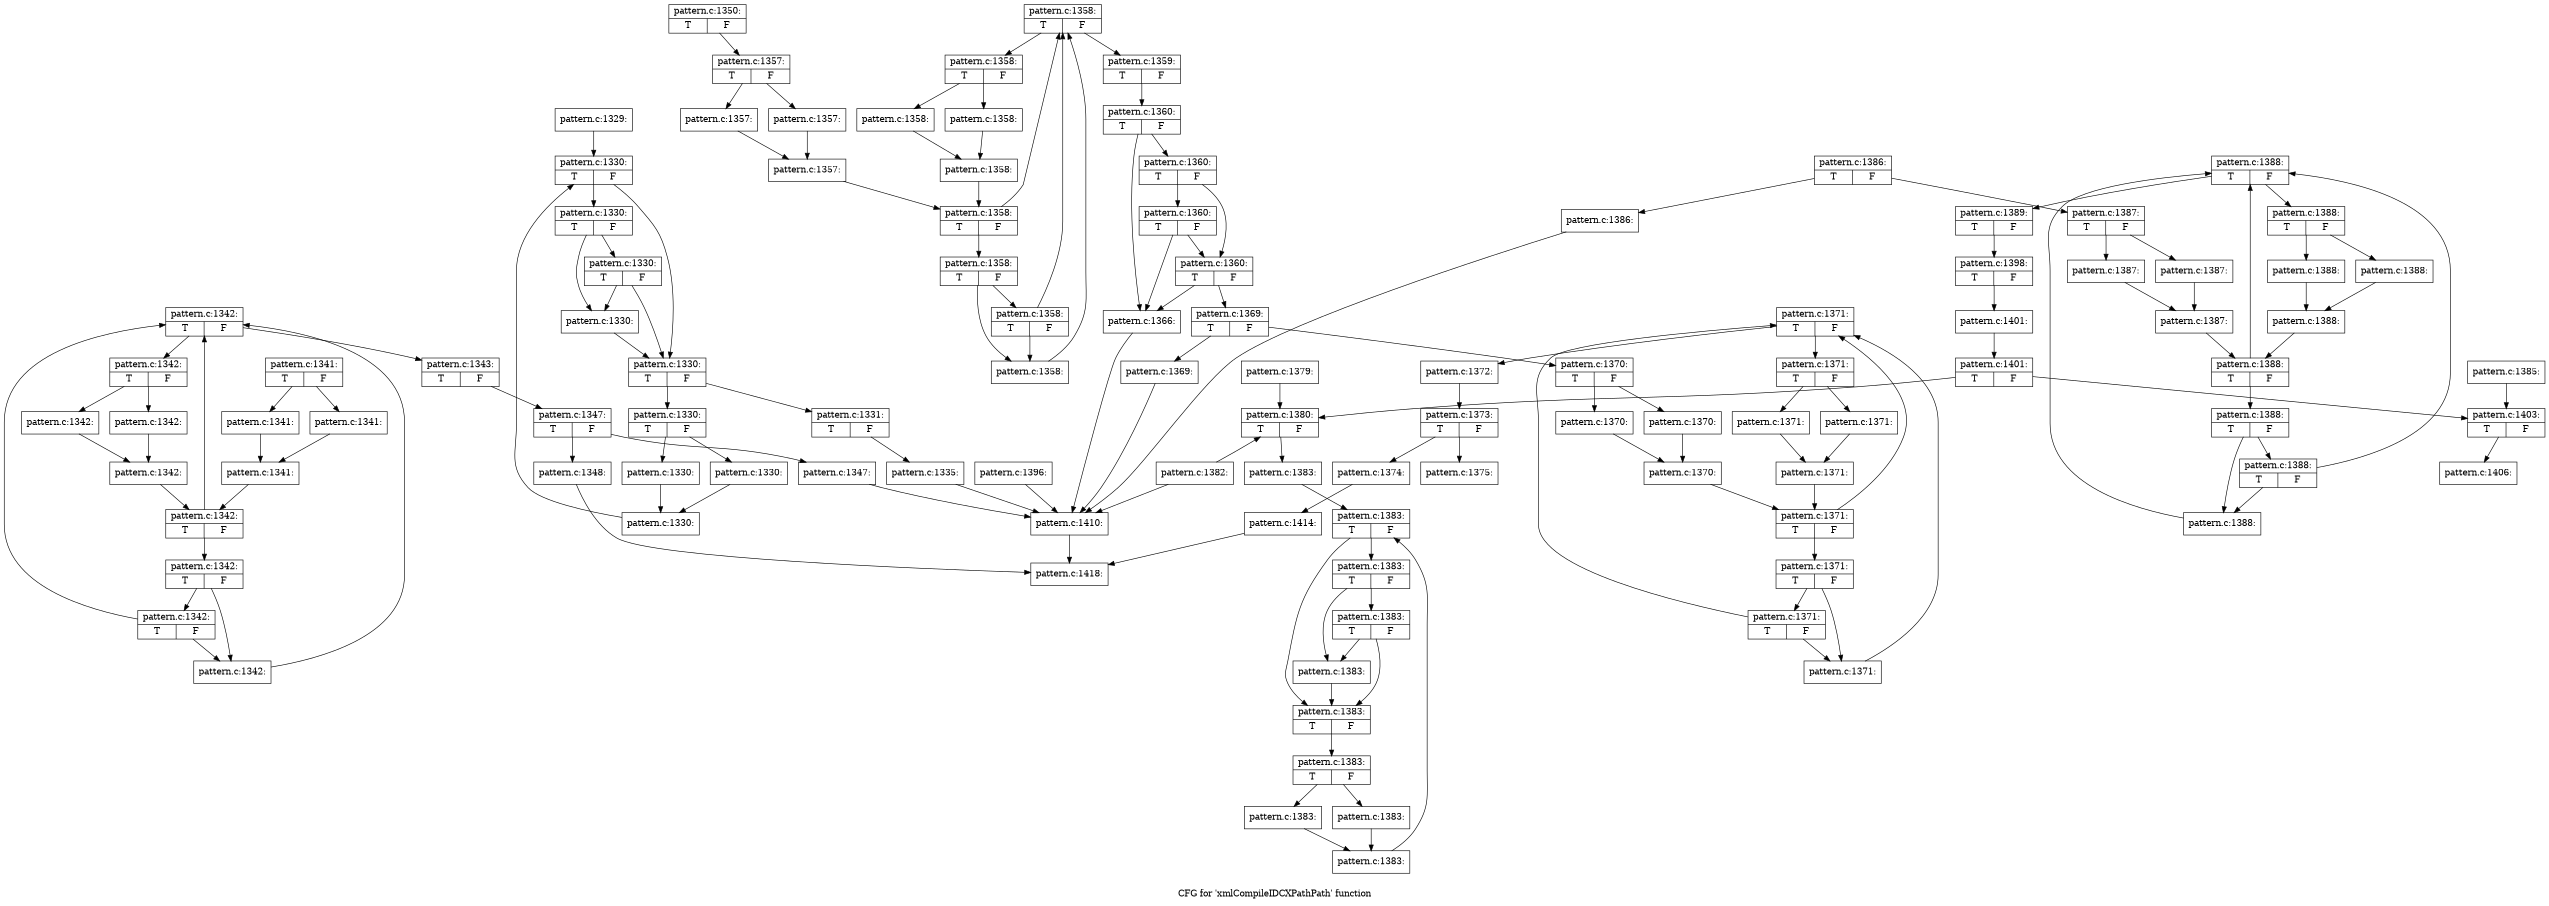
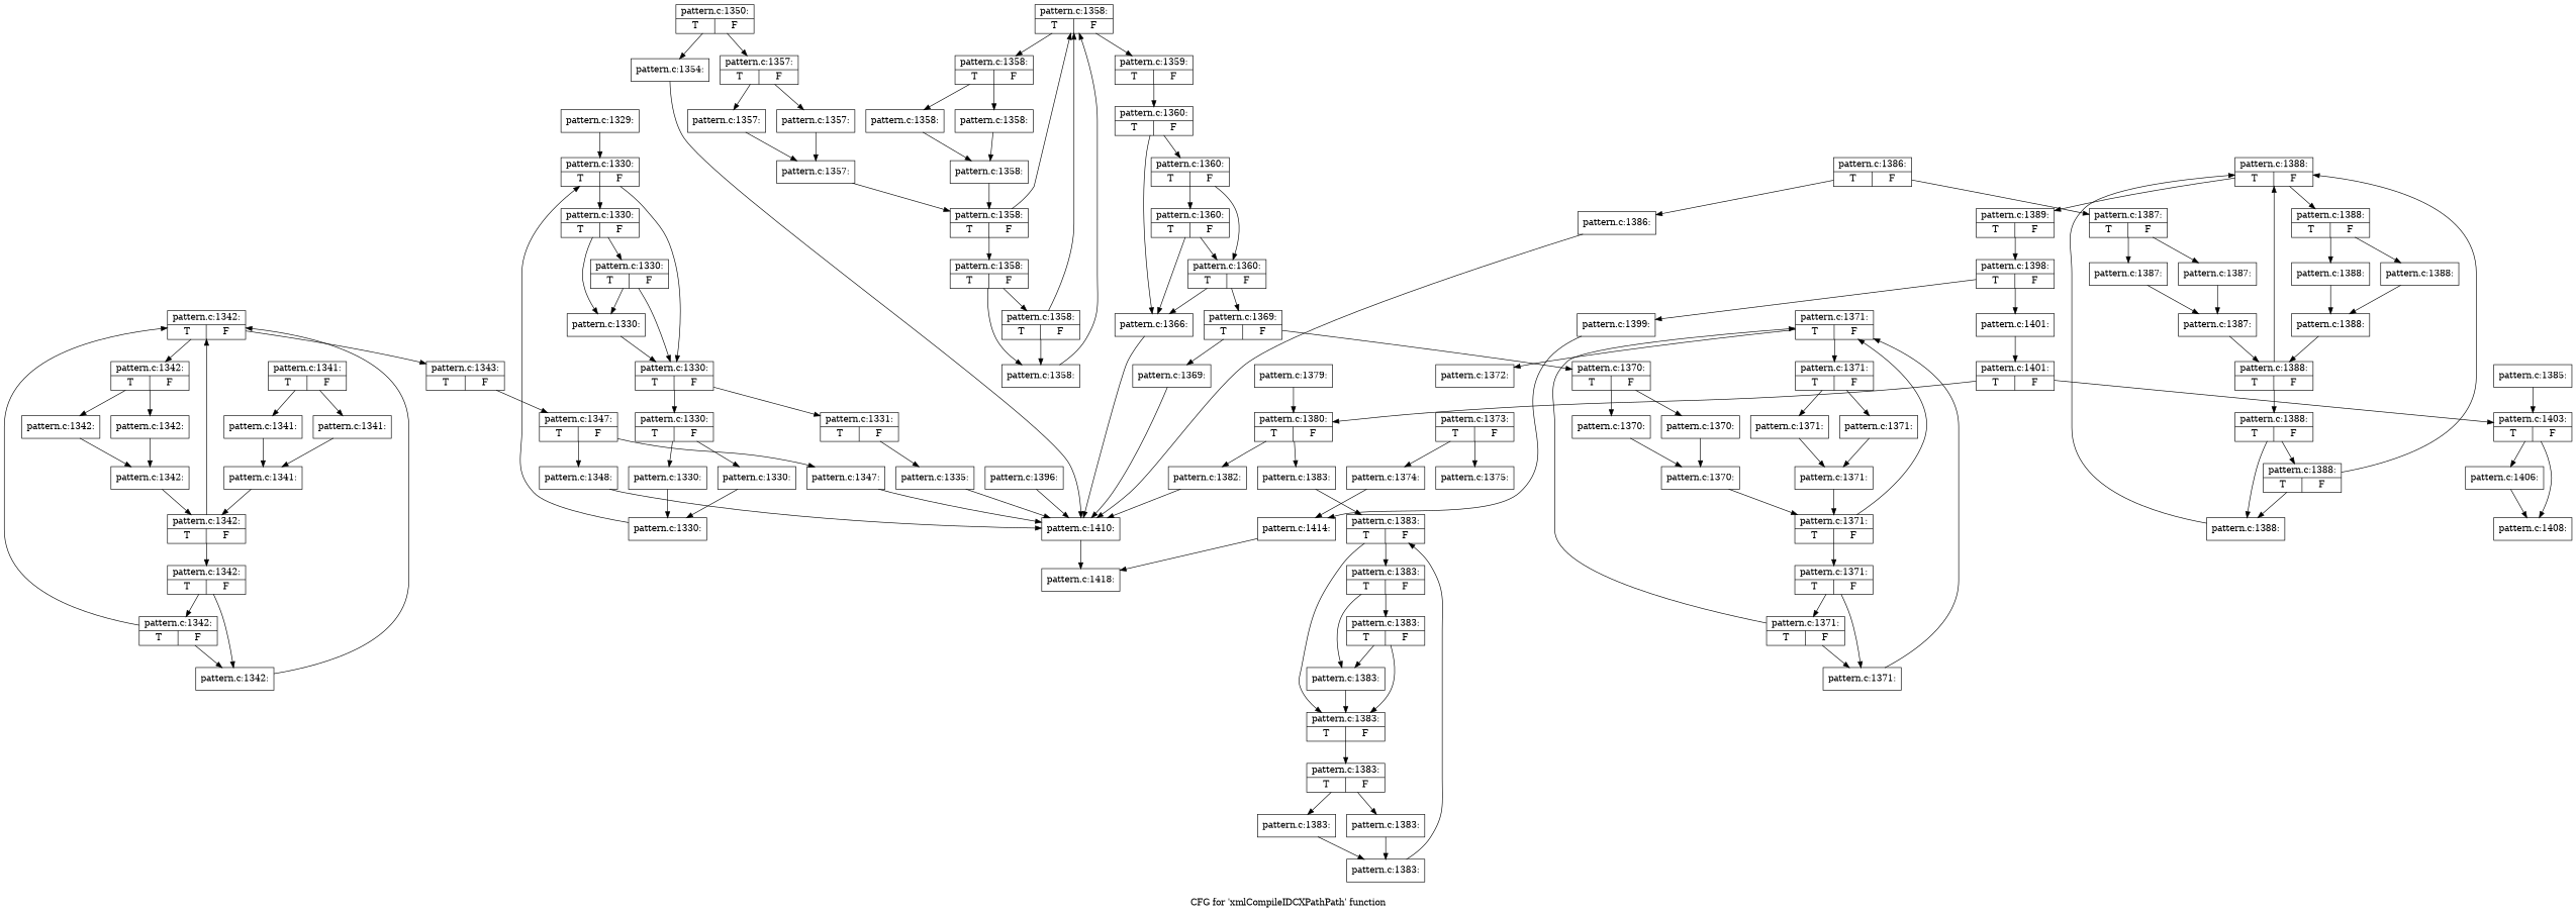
  digraph {
    label="CFG for 'xmlCompileIDCXPathPath' function"
    node [shape=record]
    n1 [label="{pattern.c:1329:}"]
    n2 [label="{pattern.c:1330:|{<s0>T|<s1>F}}"]
    n3 [label="{pattern.c:1330:|{<s0>T|<s1>F}}"]
    n4 [label="{pattern.c:1330:|{<s0>T|<s1>F}}"]
    n5 [label="{pattern.c:1330:|{<s0>T|<s1>F}}"]
    n6 [label="{pattern.c:1331:|{<s0>T|<s1>F}}"]
    n7 [label="{pattern.c:1330:|{<s0>T|<s1>F}}"]
    n8 [label="{pattern.c:1330:}"]
    n9 [label="{pattern.c:1330:}"]
    n10 [label="{pattern.c:1330:}"]
    n11 [label="{pattern.c:1335:}"]
    n12 [label="{pattern.c:1330:}"]
    n13 [label="{pattern.c:1410:}"]
    n14 [label="{pattern.c:1418:}"]
    n15 [label="{pattern.c:1341:|{<s0>T|<s1>F}}"]
    n16 [label="{pattern.c:1341:}"]
    n17 [label="{pattern.c:1341:}"]
    n18 [label="{pattern.c:1379:}"]
    n19 [label="{pattern.c:1380:|{<s0>T|<s1>F}}"]
    n20 [label="{pattern.c:1341:}"]
    n21 [label="{pattern.c:1382:}"]
    n22 [label="{pattern.c:1383:}"]
    n23 [label="{pattern.c:1342:|{<s0>T|<s1>F}}"]
    n24 [label="{pattern.c:1342:|{<s0>T|<s1>F}}"]
    n25 [label="{pattern.c:1342:|{<s0>T|<s1>F}}"]
    n26 [label="{pattern.c:1342:|{<s0>T|<s1>F}}"]
    n27 [label="{pattern.c:1343:|{<s0>T|<s1>F}}"]
    n28 [label="{pattern.c:1342:|{<s0>T|<s1>F}}"]
    n29 [label="{pattern.c:1342:}"]
    n30 [label="{pattern.c:1342:}"]
    n31 [label="{pattern.c:1342:}"]
    n32 [label="{pattern.c:1347:|{<s0>T|<s1>F}}"]
    n33 [label="{pattern.c:1342:}"]
    n34 [label="{pattern.c:1347:}"]
    n35 [label="{pattern.c:1348:}"]
    n36 [label="{pattern.c:1350:|{<s0>T|<s1>F}}"]
+   n37 [label="{pattern.c:1354:}"]
    n38 [label="{pattern.c:1357:|{<s0>T|<s1>F}}"]
    n39 [label="{pattern.c:1357:}"]
    n40 [label="{pattern.c:1357:}"]
    n41 [label="{pattern.c:1357:}"]
    n42 [label="{pattern.c:1358:|{<s0>T|<s1>F}}"]
    n43 [label="{pattern.c:1358:|{<s0>T|<s1>F}}"]
    n44 [label="{pattern.c:1358:|{<s0>T|<s1>F}}"]
    n45 [label="{pattern.c:1358:|{<s0>T|<s1>F}}"]
    n46 [label="{pattern.c:1359:|{<s0>T|<s1>F}}"]
    n47 [label="{pattern.c:1358:|{<s0>T|<s1>F}}"]
    n48 [label="{pattern.c:1358:}"]
    n49 [label="{pattern.c:1358:}"]
    n50 [label="{pattern.c:1358:}"]
    n51 [label="{pattern.c:1360:|{<s0>T|<s1>F}}"]
    n52 [label="{pattern.c:1358:}"]
    n53 [label="{pattern.c:1366:}"]
    n54 [label="{pattern.c:1360:|{<s0>T|<s1>F}}"]
    n55 [label="{pattern.c:1373:|{<s0>T|<s1>F}}"]
    n56 [label="{pattern.c:1374:}"]
    n57 [label="{pattern.c:1375:}"]
    n58 [label="{pattern.c:1360:|{<s0>T|<s1>F}}"]
    n59 [label="{pattern.c:1360:|{<s0>T|<s1>F}}"]
    n60 [label="{pattern.c:1414:}"]
    n61 [label="{pattern.c:1369:|{<s0>T|<s1>F}}"]
    n62 [label="{pattern.c:1369:}"]
    n63 [label="{pattern.c:1370:|{<s0>T|<s1>F}}"]
    n64 [label="{pattern.c:1370:}"]
    n65 [label="{pattern.c:1370:}"]
    n66 [label="{pattern.c:1370:}"]
    n67 [label="{pattern.c:1371:|{<s0>T|<s1>F}}"]
    n68 [label="{pattern.c:1371:|{<s0>T|<s1>F}}"]
    n69 [label="{pattern.c:1371:|{<s0>T|<s1>F}}"]
    n70 [label="{pattern.c:1371:|{<s0>T|<s1>F}}"]
    n71 [label="{pattern.c:1372:}"]
    n72 [label="{pattern.c:1371:|{<s0>T|<s1>F}}"]
    n73 [label="{pattern.c:1371:}"]
    n74 [label="{pattern.c:1371:}"]
    n75 [label="{pattern.c:1371:}"]
    n76 [label="{pattern.c:1371:}"]
    n77 [label="{pattern.c:1383:|{<s0>T|<s1>F}}"]
    n78 [label="{pattern.c:1383:|{<s0>T|<s1>F}}"]
    n79 [label="{pattern.c:1383:|{<s0>T|<s1>F}}"]
    n80 [label="{pattern.c:1383:|{<s0>T|<s1>F}}"]
    n81 [label="{pattern.c:1383:|{<s0>T|<s1>F}}"]
    n82 [label="{pattern.c:1383:}"]
    n83 [label="{pattern.c:1383:}"]
    n84 [label="{pattern.c:1383:}"]
    n85 [label="{pattern.c:1383:}"]
    n86 [label="{pattern.c:1385:}"]
    n87 [label="{pattern.c:1403:|{<s0>T|<s1>F}}"]
    n88 [label="{pattern.c:1386:|{<s0>T|<s1>F}}"]
    n89 [label="{pattern.c:1386:}"]
    n90 [label="{pattern.c:1387:|{<s0>T|<s1>F}}"]
    n91 [label="{pattern.c:1406:}"]
+   n92 [label="{pattern.c:1408:}"]
    n93 [label="{pattern.c:1387:}"]
    n94 [label="{pattern.c:1387:}"]
    n95 [label="{pattern.c:1387:}"]
    n96 [label="{pattern.c:1388:|{<s0>T|<s1>F}}"]
    n97 [label="{pattern.c:1388:|{<s0>T|<s1>F}}"]
    n98 [label="{pattern.c:1388:|{<s0>T|<s1>F}}"]
    n99 [label="{pattern.c:1388:|{<s0>T|<s1>F}}"]
    n100 [label="{pattern.c:1389:|{<s0>T|<s1>F}}"]
    n101 [label="{pattern.c:1388:|{<s0>T|<s1>F}}"]
    n102 [label="{pattern.c:1388:}"]
    n103 [label="{pattern.c:1388:}"]
    n104 [label="{pattern.c:1388:}"]
    n105 [label="{pattern.c:1398:|{<s0>T|<s1>F}}"]
    n106 [label="{pattern.c:1388:}"]
    n107 [label="{pattern.c:1396:}"]
+   n108 [label="{pattern.c:1399:}"]
    n109 [label="{pattern.c:1401:}"]
    n110 [label="{pattern.c:1401:|{<s0>T|<s1>F}}"]
    n1 -> n2
    n2 -> n3
    n2 -> n4
    n3 -> n5
    n3 -> n6
    n4 -> n7
    n4 -> n8
    n5 -> n9
    n5 -> n10
    n6 -> n11
    n7 -> n3
    n7 -> n8
    n8 -> n3
    n9 -> n12
    n10 -> n12
    n11 -> n13
    n12 -> n2
    n13 -> n14
    n15 -> n16
    n15 -> n17
    n16 -> n20
    n17 -> n20
    n18 -> n19
-   n21 -> n19
+   n19 -> n21
    n19 -> n22
    n20 -> n23
    n21 -> n13
    n22 -> n77
    n23 -> n24
    n23 -> n25
    n24 -> n26
    n24 -> n27
    n25 -> n28
    n25 -> n29
    n26 -> n30
    n26 -> n31
    n27 -> n32
    n28 -> n24
    n28 -> n29
    n29 -> n24
    n30 -> n33
    n31 -> n33
    n32 -> n34
    n32 -> n35
    n33 -> n23
    n34 -> n13
-   n35 -> n14
+   n35 -> n13
+   n36 -> n37
    n36 -> n38
+   n37 -> n13
    n38 -> n39
    n38 -> n40
    n39 -> n41
    n40 -> n41
    n41 -> n42
    n42 -> n43
    n42 -> n44
    n43 -> n45
    n43 -> n46
    n44 -> n47
    n44 -> n48
    n45 -> n49
    n45 -> n50
    n46 -> n51
    n47 -> n43
    n47 -> n48
    n48 -> n43
    n49 -> n52
    n50 -> n52
    n51 -> n53
    n51 -> n54
    n52 -> n42
    n53 -> n13
    n54 -> n58
    n54 -> n59
    n55 -> n56
    n55 -> n57
    n56 -> n60
    n58 -> n53
    n58 -> n59
    n59 -> n53
    n59 -> n61
    n60 -> n14
    n61 -> n62
    n61 -> n63
    n62 -> n13
    n63 -> n64
    n63 -> n65
    n64 -> n66
    n65 -> n66
    n66 -> n67
    n67 -> n68
    n67 -> n69
    n68 -> n70
    n68 -> n71
    n69 -> n72
    n69 -> n73
    n70 -> n74
    n70 -> n75
-   n71 -> n55
    n72 -> n68
    n72 -> n73
    n73 -> n68
    n74 -> n76
    n75 -> n76
    n76 -> n67
    n77 -> n78
    n77 -> n79
    n78 -> n80
    n79 -> n81
    n79 -> n82
    n80 -> n83
    n80 -> n84
    n81 -> n78
    n81 -> n82
    n82 -> n78
    n83 -> n85
    n84 -> n85
    n85 -> n77
    n86 -> n87
    n87 -> n91
+   n87 -> n92
    n88 -> n89
    n88 -> n90
    n89 -> n13
    n90 -> n93
    n90 -> n94
+   n91 -> n92
    n93 -> n95
    n94 -> n95
    n95 -> n96
    n96 -> n97
    n96 -> n98
    n97 -> n99
    n97 -> n100
    n98 -> n101
    n98 -> n102
    n99 -> n103
    n99 -> n104
    n100 -> n105
    n101 -> n97
    n101 -> n102
    n102 -> n97
    n103 -> n106
    n104 -> n106
+   n105 -> n108
    n105 -> n109
    n106 -> n96
    n107 -> n13
+   n108 -> n60
    n109 -> n110
    n110 -> n19
    n110 -> n87
  }
